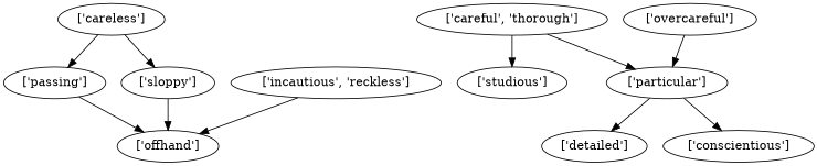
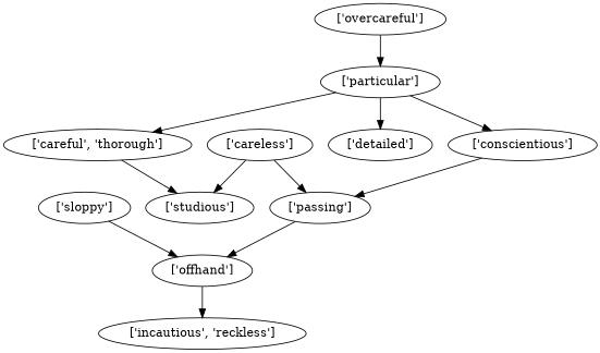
  strict digraph {
    "['passing']"
    "['offhand']"
    "['careless']"
    "['sloppy']"
    "['incautious', 'reckless']"
    "['careful', 'thorough']"
    "['studious']"
    "['particular']"
    "['detailed']"
    "['conscientious']"
    "['overcareful']"
    "['passing']" -> "['offhand']"
-   "['incautious', 'reckless']" -> "['offhand']"
+   "['offhand']" -> "['incautious', 'reckless']"
    "['careless']" -> "['passing']"
-   "['careless']" -> "['sloppy']"
+   "['careless']" -> "['studious']"
    "['sloppy']" -> "['offhand']"
    "['careful', 'thorough']" -> "['studious']"
-   "['careful', 'thorough']" -> "['particular']"
+   "['particular']" -> "['careful', 'thorough']"
    "['particular']" -> "['detailed']"
    "['particular']" -> "['conscientious']"
+   "['conscientious']" -> "['passing']"
    "['overcareful']" -> "['particular']"
  }
